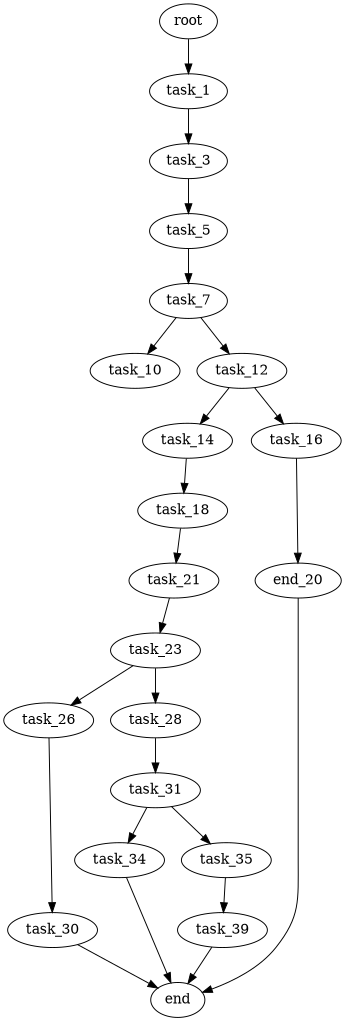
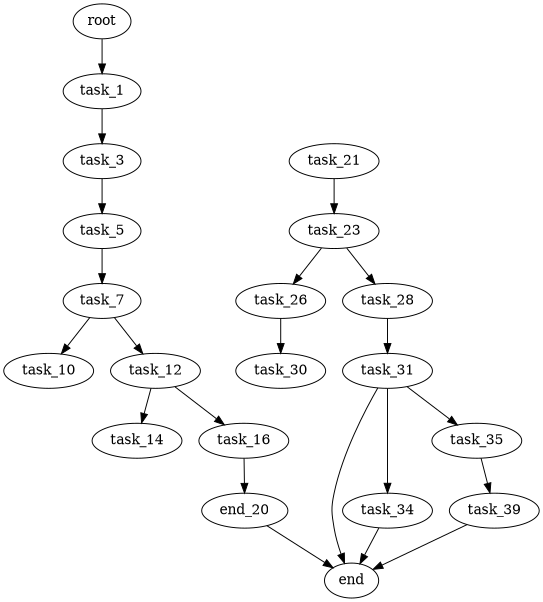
  digraph {
    root
    task_1
    task_3
    task_5
    task_7
    task_10
    task_12
    task_14
    task_16
-   task_18
    n11 [label=end_20]
    task_21
    end
    task_23
    task_26
    task_28
    task_30
    task_31
    task_34
    task_35
    task_39
    root -> task_1
    task_1 -> task_3
    task_3 -> task_5
    task_5 -> task_7
    task_7 -> task_10
    task_7 -> task_12
    task_12 -> task_14
    task_12 -> task_16
-   task_14 -> task_18
    task_16 -> n11
-   task_18 -> task_21
    n11 -> end
    task_21 -> task_23
    task_23 -> task_26
    task_23 -> task_28
    task_26 -> task_30
    task_28 -> task_31
-   task_30 -> end
+   task_31 -> end
    task_31 -> task_34
    task_31 -> task_35
    task_34 -> end
    task_35 -> task_39
    task_39 -> end
  }
